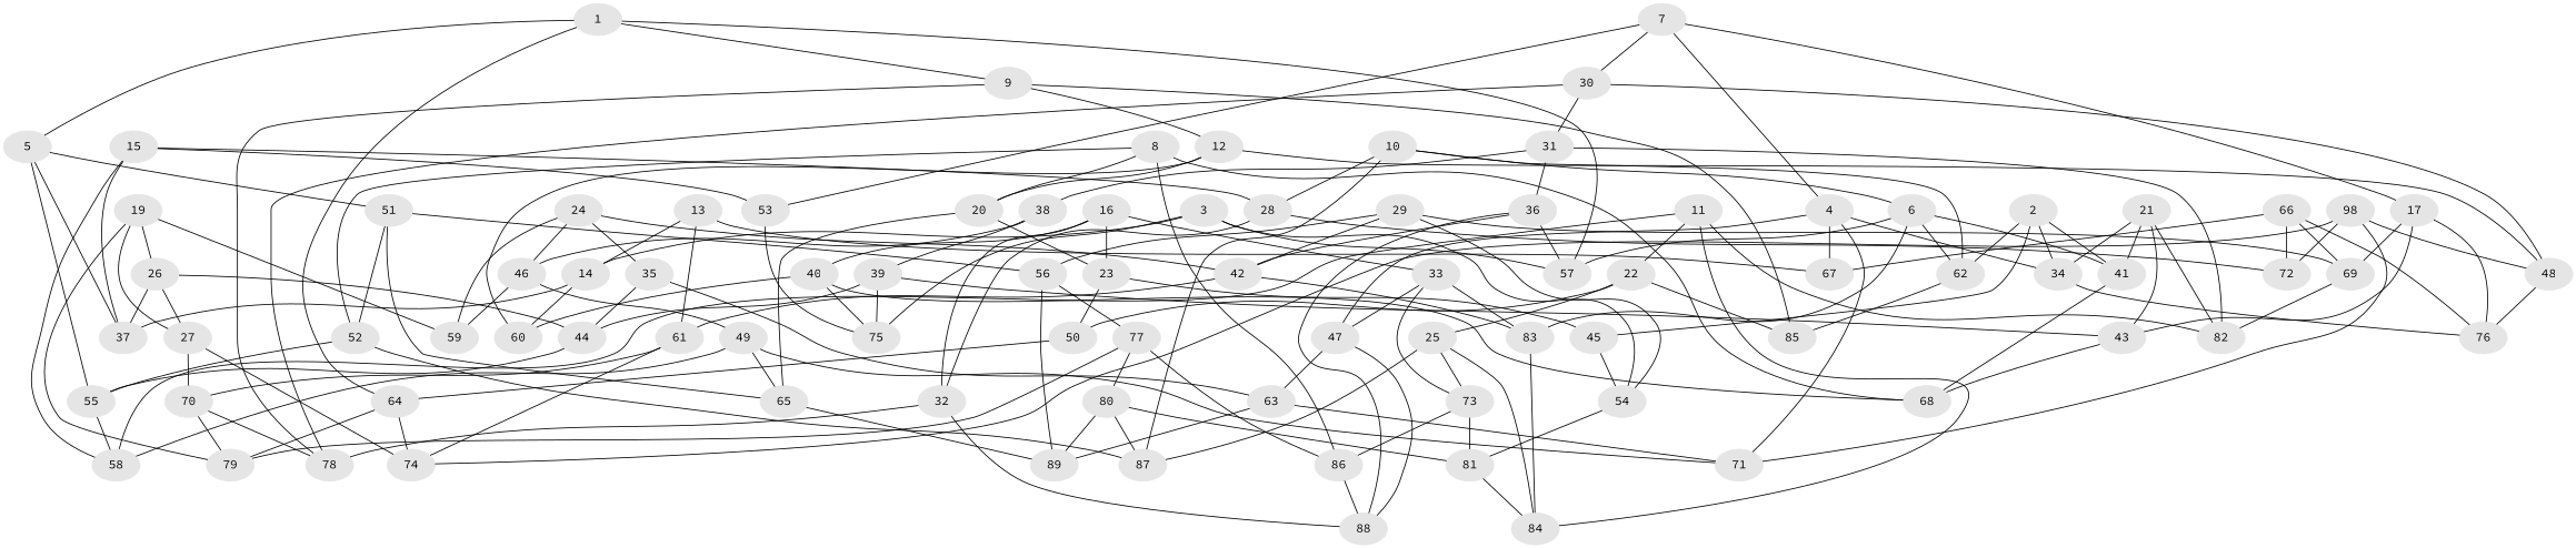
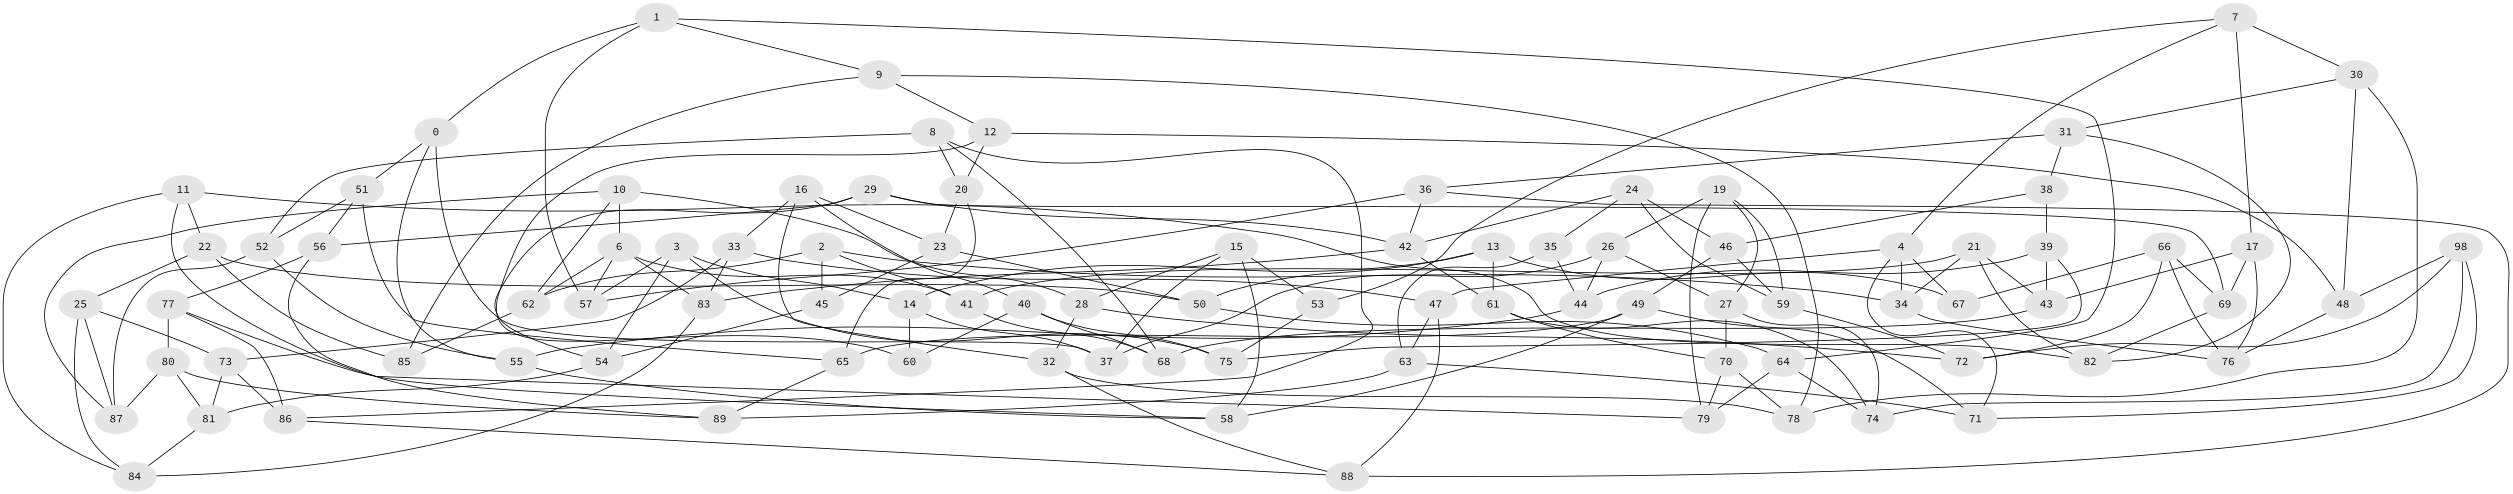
  graph {
    fontname="Source Code Pro"
    node [color=gray90 fontname="Source Code Pro" style=filled]
    edge [fontname="Source Code Pro"]
    1
-   5
+   5 [label=0]
    9
    57
    64
    37
    51
    55
    12
    78
    85
    74
    79
    2
    34
    41
    45
    62
    76
    68
    54
    3
    14
    75
    60
    81
    4
    47
    67
    71
    88
    63
    52
    65
    56
    58
    6
    83
    84
    7
    17
    30
    53
    43
    69
    48
    31
    38
    46
    39
    8
    20
    86
    23
    87
    10
    28
    32
    72
    11
    22
    82
    50
    25
    13
    61
    70
    15
    16
    33
    40
    73
    n73 [label=98]
    19
    26
    27
    59
    44
    89
    21
    24
    35
    42
    49
    29
    77
    36
    80
    66
    1 -- 5
    1 -- 9
    1 -- 57
    1 -- 64
    5 -- 37
    5 -- 51
    5 -- 55
    9 -- 12
    9 -- 78
    9 -- 85
    64 -- 74
    64 -- 79
    51 -- 52
    51 -- 65
    51 -- 56
    55 -- 58
    12 -- 60
    12 -- 48
    12 -- 20
    2 -- 34
    2 -- 41
    2 -- 45
    2 -- 62
    34 -- 76
    41 -- 68
    45 -- 54
    62 -- 85
    54 -- 81
    3 -- 57
    3 -- 54
    3 -- 14
    3 -- 75
    14 -- 37
    14 -- 60
    81 -- 84
    4 -- 34
    4 -- 47
    4 -- 67
    4 -- 71
    47 -- 88
    47 -- 63
    63 -- 71
    63 -- 89
    52 -- 55
    52 -- 87
    65 -- 89
    56 -- 89
    56 -- 77
    6 -- 57
    6 -- 41
    6 -- 62
    6 -- 83
    83 -- 84
    7 -- 4
    7 -- 17
    7 -- 30
    7 -- 53
    17 -- 76
    17 -- 43
    17 -- 69
    30 -- 78
    30 -- 48
    30 -- 31
    53 -- 75
    43 -- 68
    69 -- 82
    48 -- 76
    31 -- 38
    31 -- 82
    31 -- 36
    38 -- 46
    38 -- 39
    46 -- 59
    46 -- 49
    39 -- 75
    39 -- 43
    39 -- 44
    8 -- 68
    8 -- 52
    8 -- 20
    8 -- 86
    20 -- 65
    20 -- 23
    86 -- 88
    23 -- 45
    23 -- 50
    10 -- 62
    10 -- 6
    10 -- 87
    10 -- 28
    28 -- 32
    28 -- 72
    32 -- 78
    32 -- 88
    11 -- 58
    11 -- 84
    11 -- 22
    11 -- 82
    22 -- 85
    22 -- 50
    22 -- 25
    50 -- 64
    25 -- 84
    25 -- 87
    25 -- 73
    13 -- 14
    13 -- 67
+   13 -- 50
    13 -- 61
    61 -- 74
    61 -- 70
    70 -- 78
    70 -- 79
    15 -- 37
    15 -- 58
    15 -- 53
    15 -- 28
    16 -- 23
    16 -- 32
    16 -- 33
    16 -- 40
    33 -- 47
    33 -- 83
    33 -- 73
    40 -- 68
    40 -- 75
    40 -- 60
    73 -- 81
    73 -- 86
    n73 -- 74
    n73 -- 71
    n73 -- 48
    n73 -- 72
    19 -- 79
    19 -- 26
    19 -- 27
    19 -- 59
    26 -- 37
    26 -- 27
    26 -- 44
    27 -- 74
    27 -- 70
+   59 -- 72
    44 -- 55
    21 -- 34
    21 -- 41
    21 -- 43
    21 -- 82
    24 -- 46
    24 -- 59
    24 -- 35
    24 -- 42
    35 -- 63
    35 -- 44
    42 -- 83
    42 -- 61
    49 -- 71
    49 -- 65
    49 -- 58
    29 -- 54
    29 -- 56
    29 -- 69
    29 -- 42
    77 -- 79
    77 -- 86
    77 -- 80
    36 -- 57
    36 -- 88
    36 -- 42
    80 -- 81
    80 -- 87
    80 -- 89
    66 -- 76
    66 -- 67
    66 -- 69
    66 -- 72
  }
